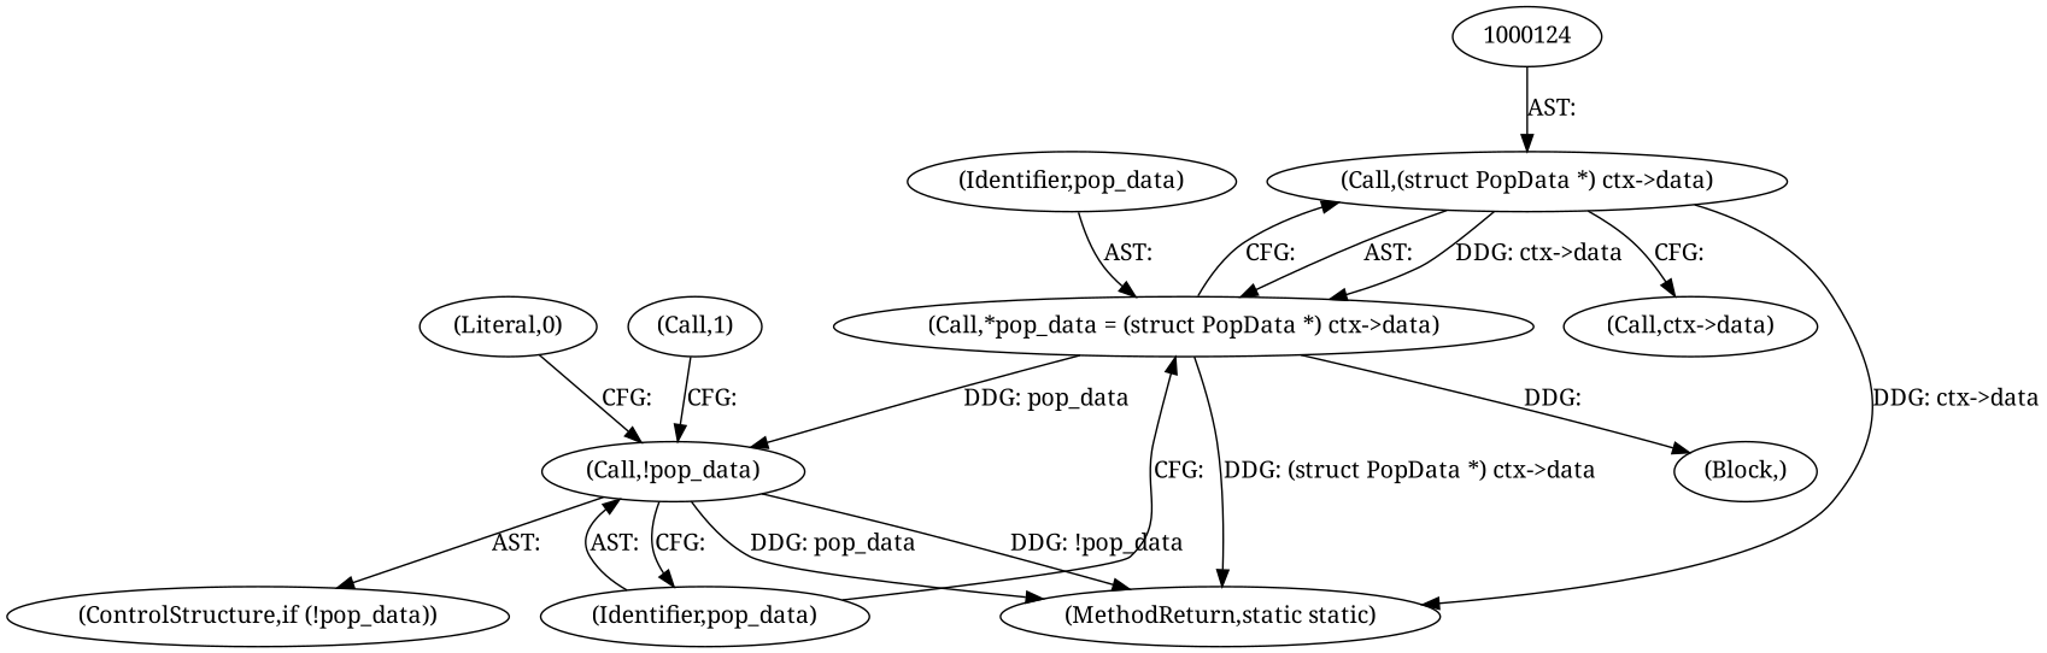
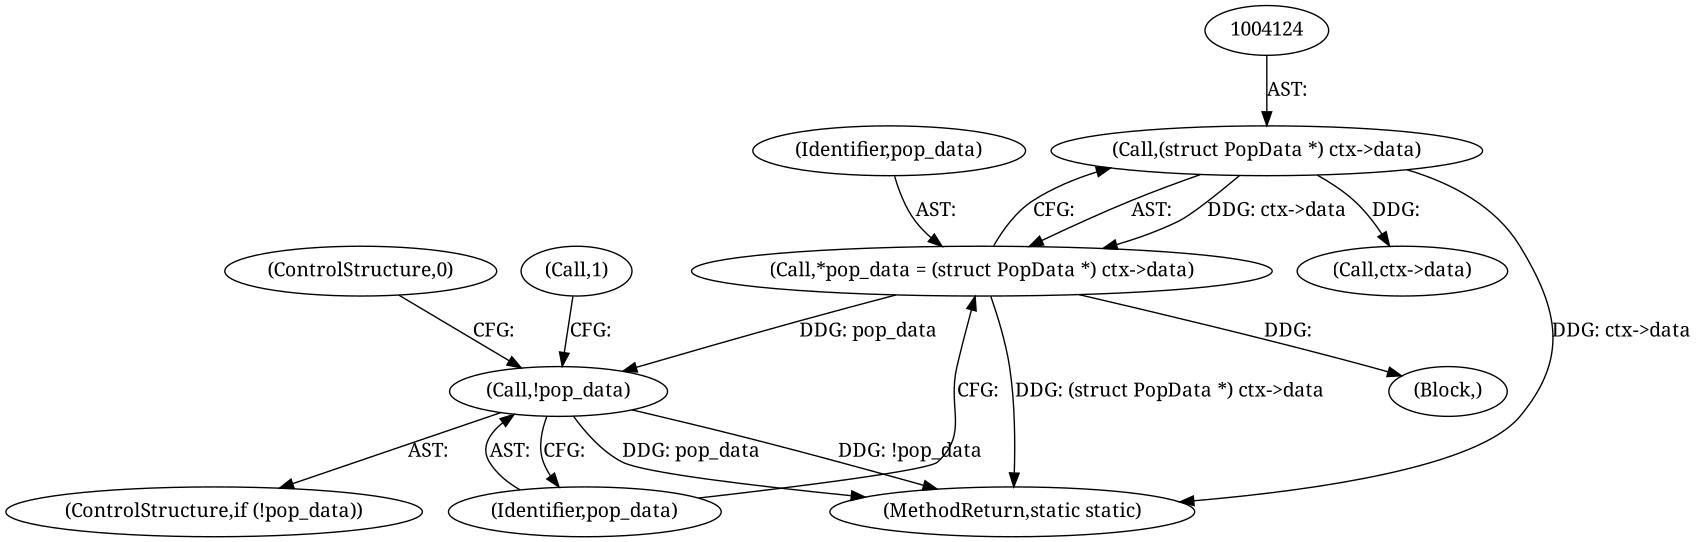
  digraph {
    fontname="Noto Serif"
    node [fontname="Noto Serif"]
    edge [fontname="Noto Serif"]
    n1 [label="(Call,(struct PopData *) ctx->data)"]
    n2 [label="(Call,*pop_data = (struct PopData *) ctx->data)"]
    n3 [label="(Call,ctx->data)"]
    n4 [label="(MethodReturn,static static)"]
    n5 [label="(Call,!pop_data)"]
    n6 [label="(Block,)"]
    n7 [label="(Identifier,pop_data)"]
    n8 [label="(ControlStructure,if (!pop_data))"]
    n9 [label="(Call,1)"]
    n10 [label="(Identifier,pop_data)"]
-   n11 [label="(Literal,0)"]
-   1000124
+   n11 [label="(ControlStructure,0)"]
+   1000124 [label=1004124]
    n1 -> n2 [label="AST: "]
    n1 -> n2 [label="DDG: ctx->data"]
-   n1 -> n3 [label="CFG: "]
+   n1 -> n3 [label="DDG: "]
    n1 -> n4 [label="DDG: ctx->data"]
    n2 -> n1 [label="CFG: "]
    n2 -> n4 [label="DDG: (struct PopData *) ctx->data"]
    n2 -> n5 [label="DDG: pop_data"]
    n2 -> n6 [label="DDG: "]
    n5 -> n4 [label="DDG: pop_data"]
    n5 -> n4 [label="DDG: !pop_data"]
    n5 -> n7 [label="CFG: "]
    n5 -> n8 [label="AST: "]
    n7 -> n2 [label="CFG: "]
    n7 -> n5 [label="AST: "]
    n9 -> n5 [label="CFG: "]
    n10 -> n2 [label="AST: "]
    n11 -> n5 [label="CFG: "]
    1000124 -> n1 [label="AST: "]
  }
